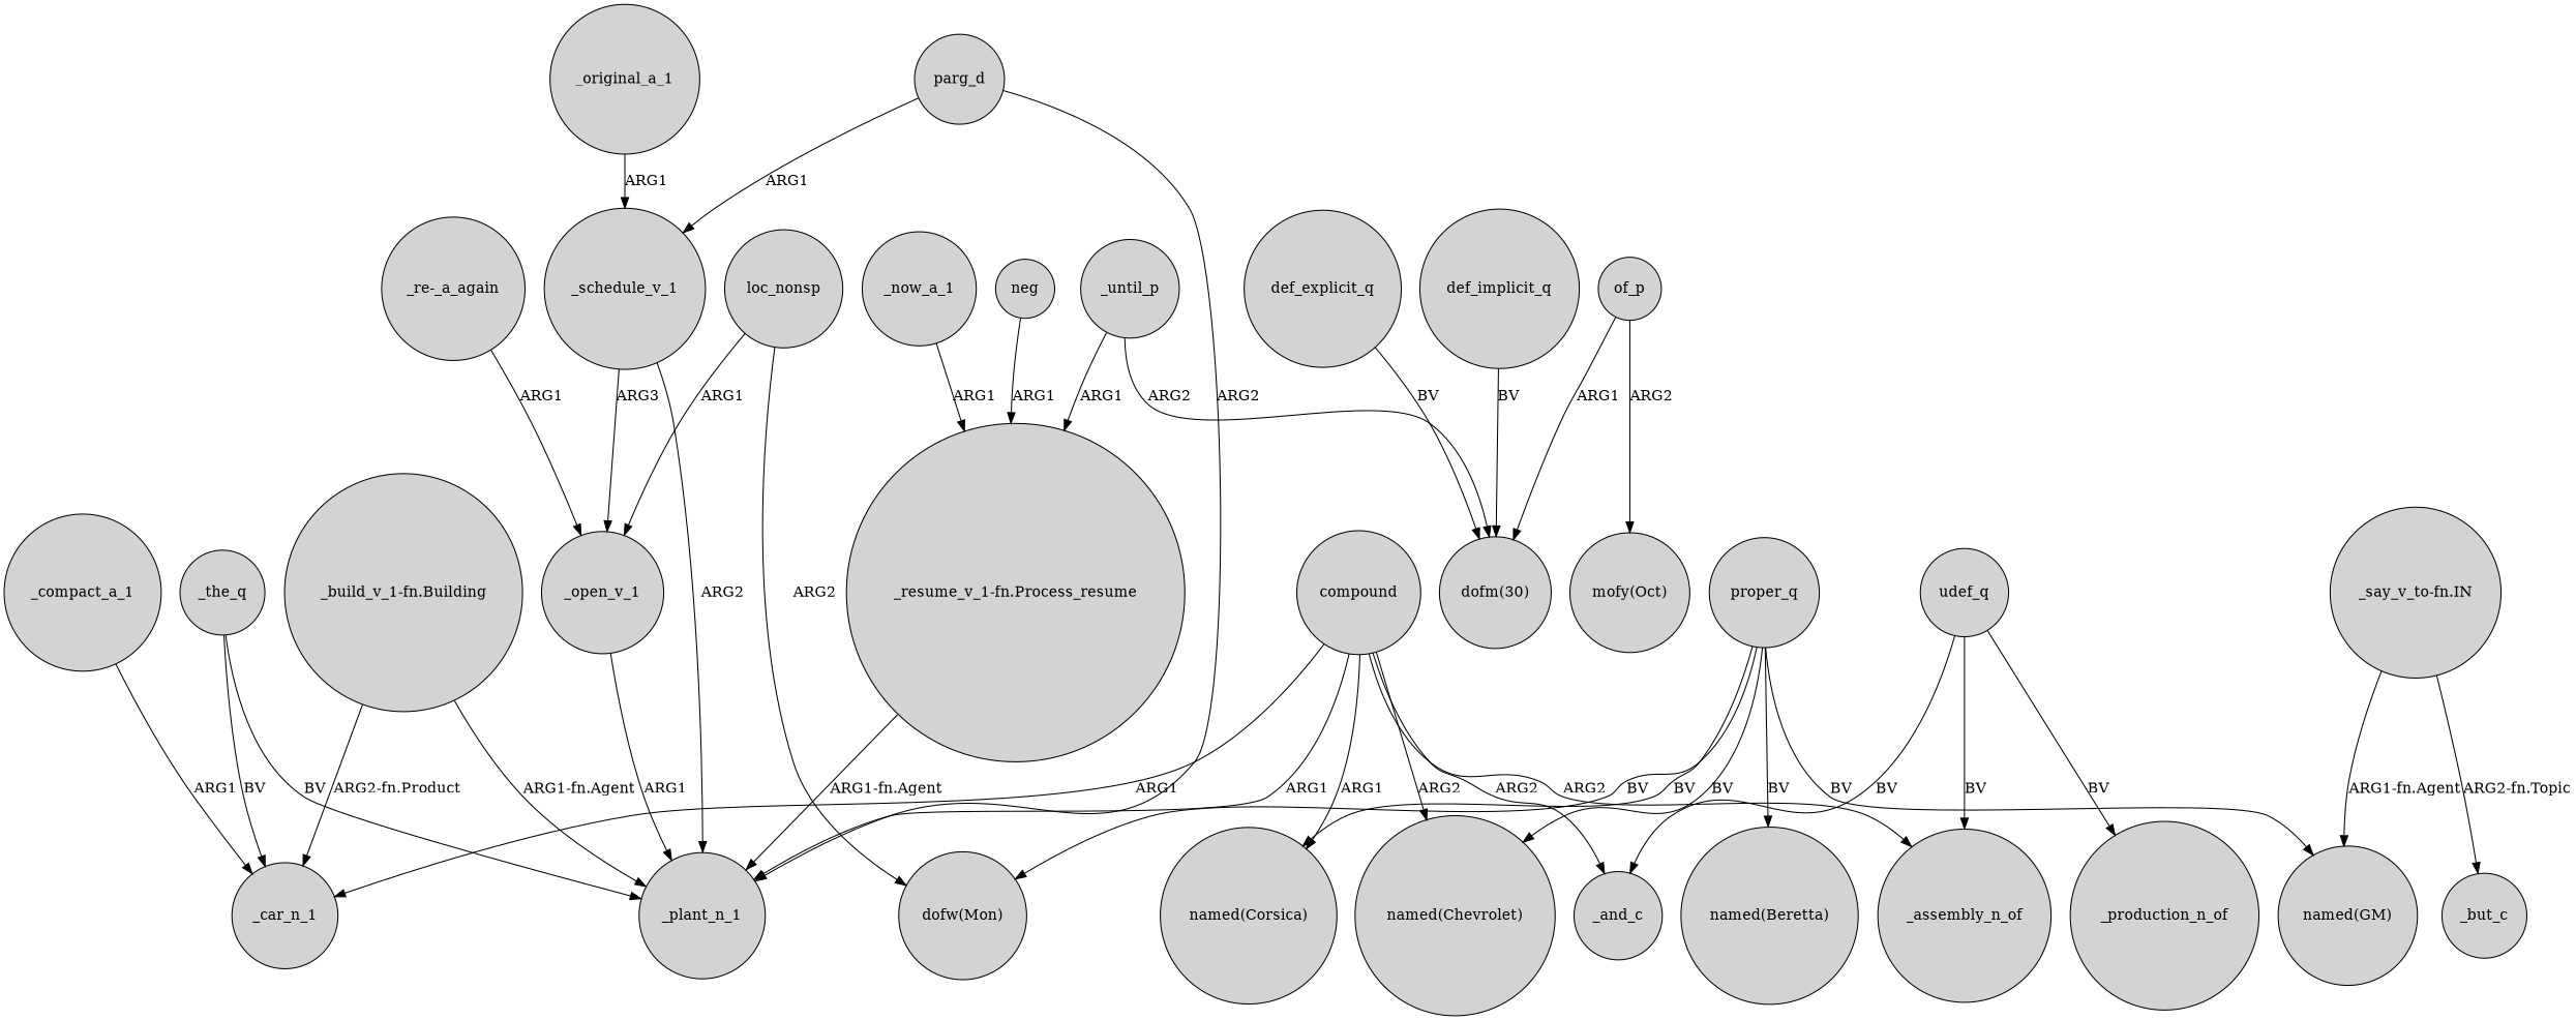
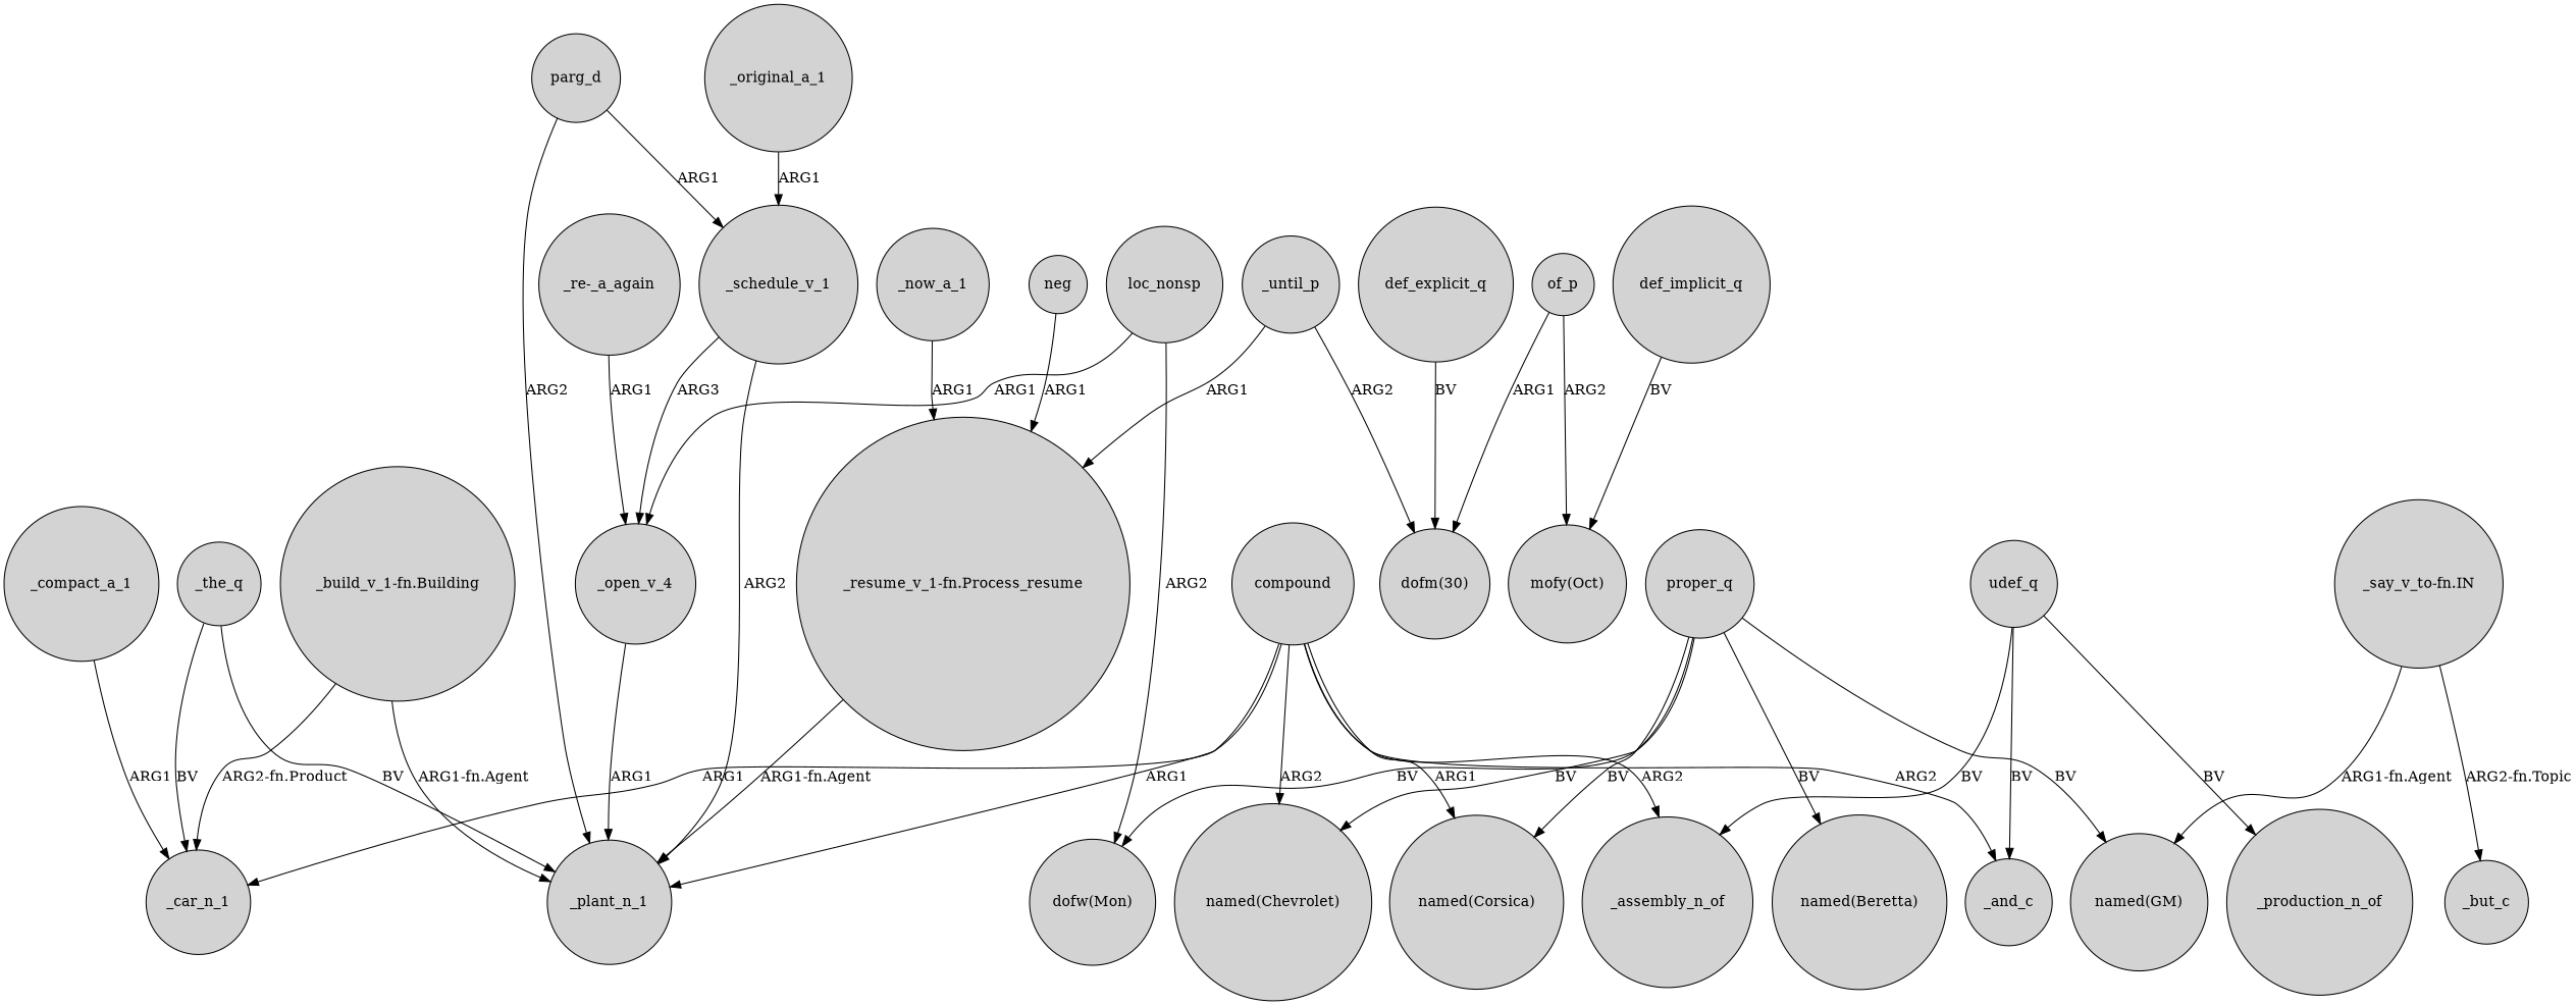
  digraph {
    node [shape=circle style=filled]
    _compact_a_1
    _car_n_1
    "_resume_v_1-fn.Process_resume"
    _plant_n_1
    udef_q
    _production_n_of
    _assembly_n_of
    _and_c
    _schedule_v_1
-   _open_v_1
+   _open_v_1 [label=_open_v_4]
    def_implicit_q
    "mofy(Oct)"
    _the_q
    proper_q
    "named(GM)"
    "named(Corsica)"
    "dofw(Mon)"
    "named(Chevrolet)"
    "named(Beretta)"
    of_p
    "dofm(30)"
    compound
    "_re-_a_again"
    "_say_v_to-fn.IN"
    _but_c
    _original_a_1
    parg_d
    def_explicit_q
    "_build_v_1-fn.Building"
    neg
    _until_p
    loc_nonsp
    _now_a_1
    _compact_a_1 -> _car_n_1 [label=ARG1]
    "_resume_v_1-fn.Process_resume" -> _plant_n_1 [label="ARG1-fn.Agent"]
    udef_q -> _production_n_of [label=BV]
    udef_q -> _assembly_n_of [label=BV]
    udef_q -> _and_c [label=BV]
    _schedule_v_1 -> _plant_n_1 [label=ARG2]
    _schedule_v_1 -> _open_v_1 [label=ARG3]
    _open_v_1 -> _plant_n_1 [label=ARG1]
-   def_implicit_q -> "dofm(30)" [label=BV]
+   def_implicit_q -> "mofy(Oct)" [label=BV]
    _the_q -> _car_n_1 [label=BV]
    _the_q -> _plant_n_1 [label=BV]
    proper_q -> "named(GM)" [label=BV]
    proper_q -> "named(Corsica)" [label=BV]
    proper_q -> "dofw(Mon)" [label=BV]
    proper_q -> "named(Chevrolet)" [label=BV]
    proper_q -> "named(Beretta)" [label=BV]
    of_p -> "mofy(Oct)" [label=ARG2]
    of_p -> "dofm(30)" [label=ARG1]
    compound -> _car_n_1 [label=ARG1]
    compound -> _plant_n_1 [label=ARG1]
    compound -> _assembly_n_of [label=ARG2]
    compound -> _and_c [label=ARG2]
    compound -> "named(Corsica)" [label=ARG1]
    compound -> "named(Chevrolet)" [label=ARG2]
    "_re-_a_again" -> _open_v_1 [label=ARG1]
    "_say_v_to-fn.IN" -> "named(GM)" [label="ARG1-fn.Agent"]
    "_say_v_to-fn.IN" -> _but_c [label="ARG2-fn.Topic"]
    _original_a_1 -> _schedule_v_1 [label=ARG1]
    parg_d -> _plant_n_1 [label=ARG2]
    parg_d -> _schedule_v_1 [label=ARG1]
    def_explicit_q -> "dofm(30)" [label=BV]
    "_build_v_1-fn.Building" -> _car_n_1 [label="ARG2-fn.Product"]
    "_build_v_1-fn.Building" -> _plant_n_1 [label="ARG1-fn.Agent"]
    neg -> "_resume_v_1-fn.Process_resume" [label=ARG1]
    _until_p -> "_resume_v_1-fn.Process_resume" [label=ARG1]
    _until_p -> "dofm(30)" [label=ARG2]
    loc_nonsp -> _open_v_1 [label=ARG1]
    loc_nonsp -> "dofw(Mon)" [label=ARG2]
    _now_a_1 -> "_resume_v_1-fn.Process_resume" [label=ARG1]
  }
